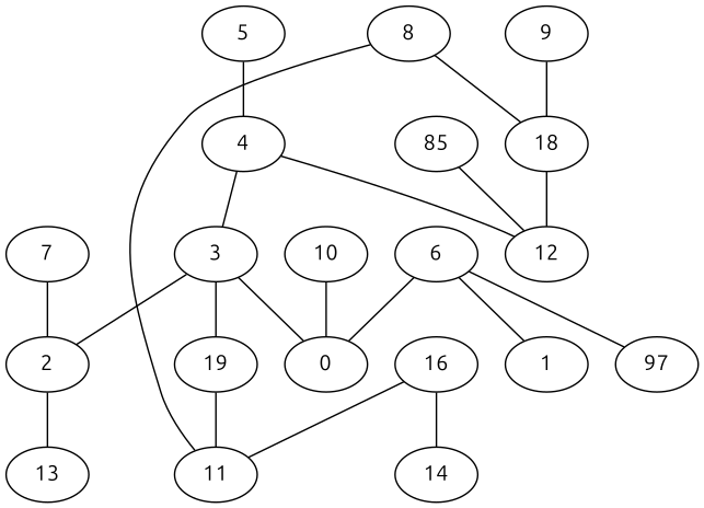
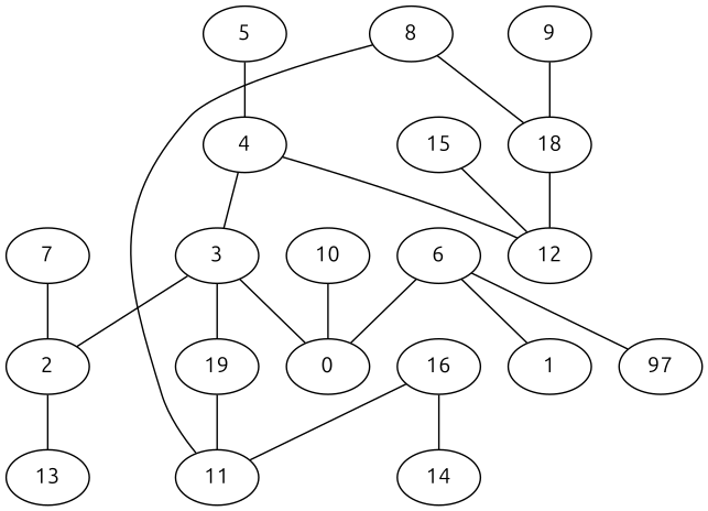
  digraph {
    fontname=Ubuntu
    node [fontname=Ubuntu]
    edge [color=black dir=none fontname=Ubuntu]
    10
    0
    4
    12
    3
    2
    19
    5
    13
    9
-   15 [label=85]
+   15
    8
    18
    11
    16
    14
    7
    6
    n19 [label=97]
    1
    subgraph sub_1 {
      10
      0
      4
      12
      3
      2
      19
      5
      13
      9
      15
      8
      18
      11
      16
      14
      7
      6
      n19
      1
    }
    10 -> 0
    4 -> 12
    4 -> 3
    3 -> 0
    3 -> 2
    3 -> 19
    2 -> 13
    19 -> 11
    5 -> 4
    9 -> 18
    15 -> 12
    8 -> 18
    8 -> 11
    18 -> 12
    16 -> 11
    16 -> 14
    7 -> 2
    6 -> 0
    6 -> n19
    6 -> 1
  }
